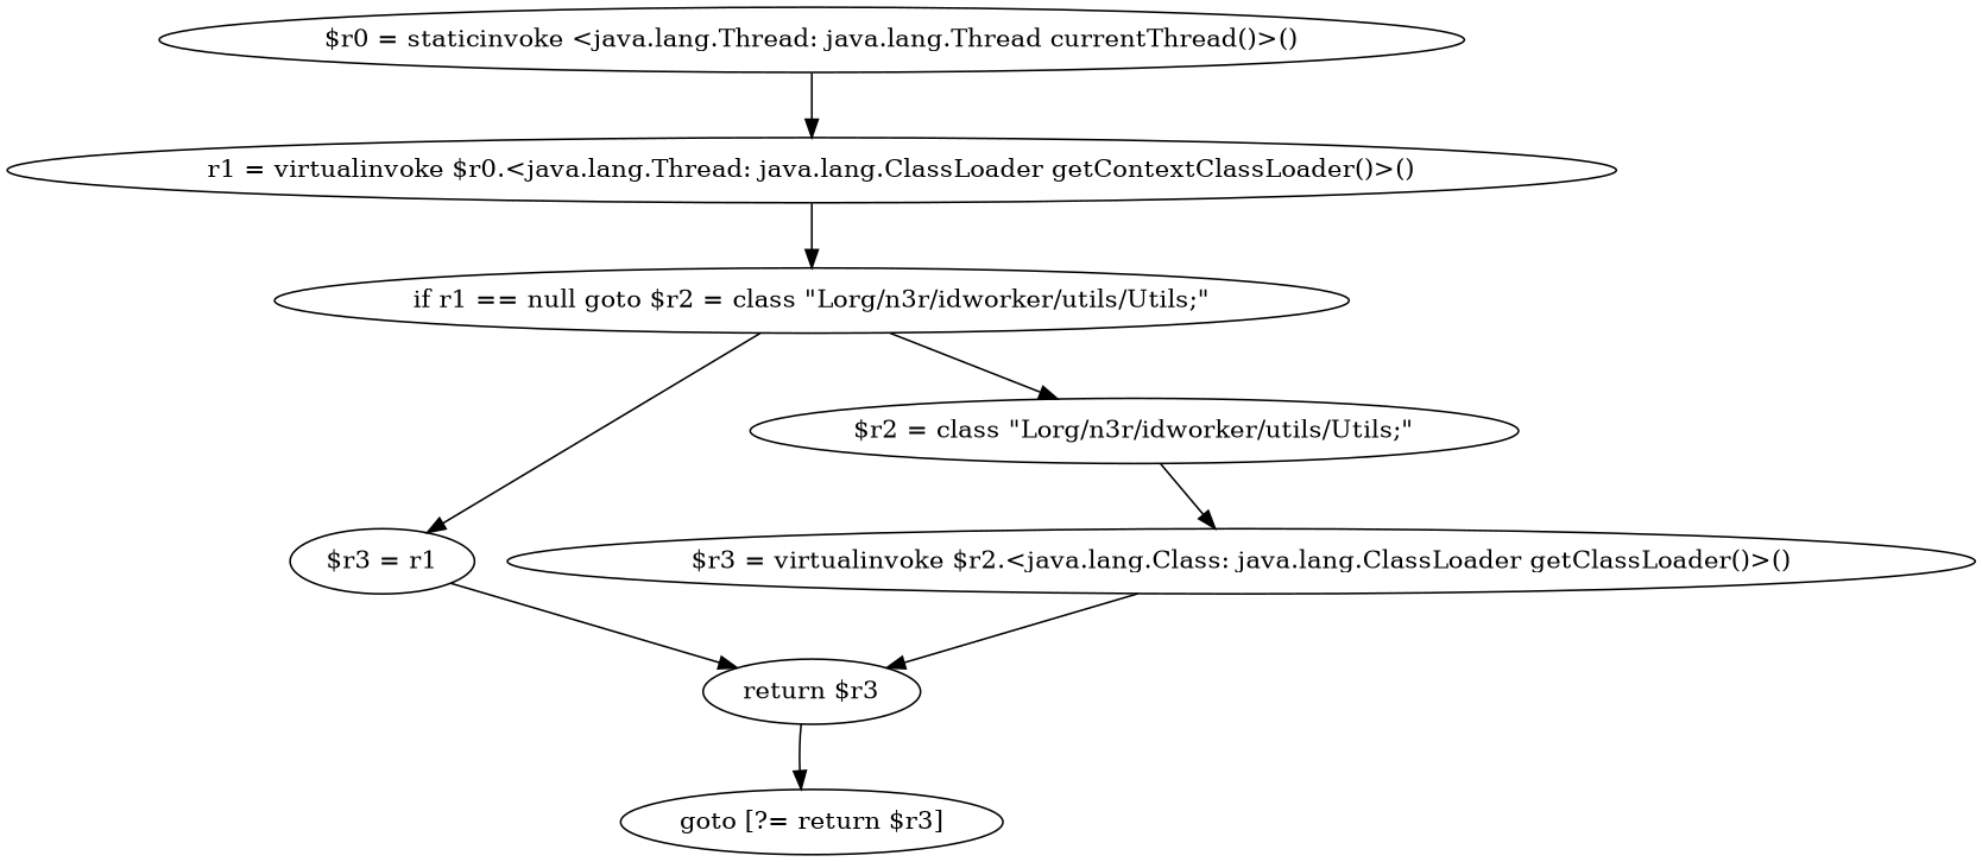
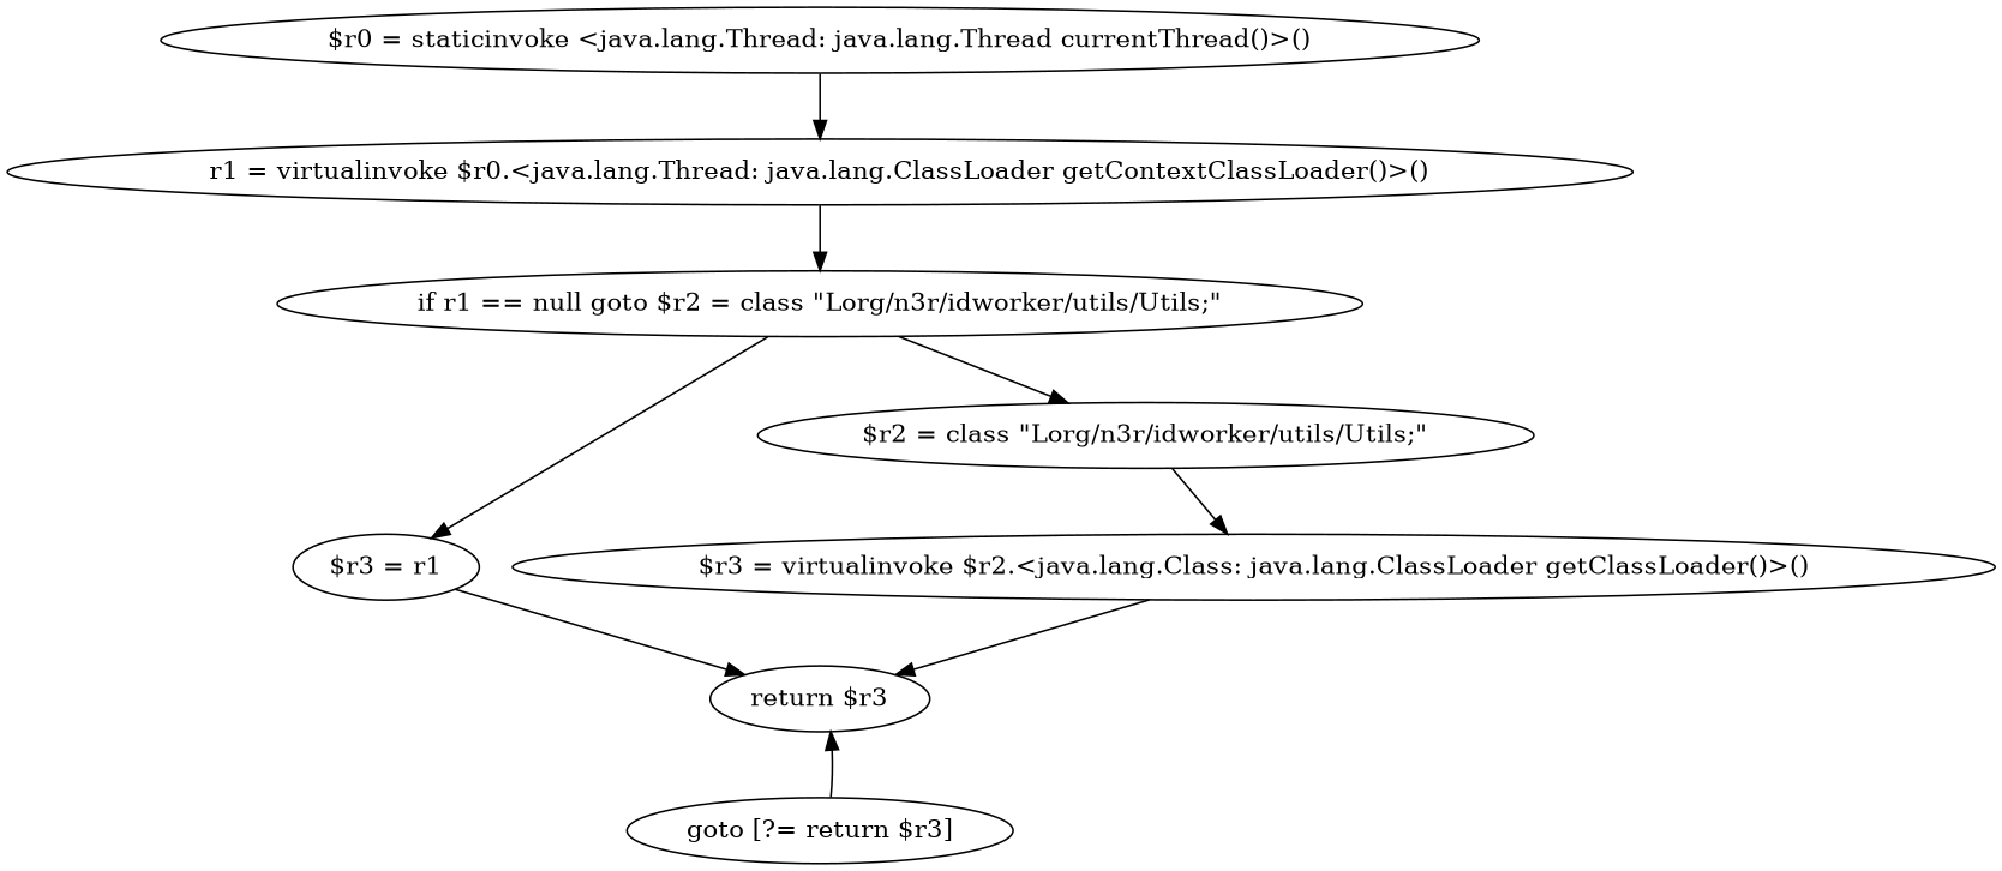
  digraph {
    "$r0 = staticinvoke <java.lang.Thread: java.lang.Thread currentThread()>()"
    "r1 = virtualinvoke $r0.<java.lang.Thread: java.lang.ClassLoader getContextClassLoader()>()"
    "if r1 == null goto $r2 = class \"Lorg/n3r/idworker/utils/Utils;\""
    "$r3 = r1"
    "$r2 = class \"Lorg/n3r/idworker/utils/Utils;\""
    "return $r3"
    "$r3 = virtualinvoke $r2.<java.lang.Class: java.lang.ClassLoader getClassLoader()>()"
    "goto [?= return $r3]"
    "$r0 = staticinvoke <java.lang.Thread: java.lang.Thread currentThread()>()" -> "r1 = virtualinvoke $r0.<java.lang.Thread: java.lang.ClassLoader getContextClassLoader()>()"
    "r1 = virtualinvoke $r0.<java.lang.Thread: java.lang.ClassLoader getContextClassLoader()>()" -> "if r1 == null goto $r2 = class \"Lorg/n3r/idworker/utils/Utils;\""
    "if r1 == null goto $r2 = class \"Lorg/n3r/idworker/utils/Utils;\"" -> "$r3 = r1"
    "if r1 == null goto $r2 = class \"Lorg/n3r/idworker/utils/Utils;\"" -> "$r2 = class \"Lorg/n3r/idworker/utils/Utils;\""
    "$r3 = r1" -> "return $r3"
    "$r2 = class \"Lorg/n3r/idworker/utils/Utils;\"" -> "$r3 = virtualinvoke $r2.<java.lang.Class: java.lang.ClassLoader getClassLoader()>()"
    "$r3 = virtualinvoke $r2.<java.lang.Class: java.lang.ClassLoader getClassLoader()>()" -> "return $r3"
-   "return $r3" -> "goto [?= return $r3]"
+   "goto [?= return $r3]" -> "return $r3"
  }
